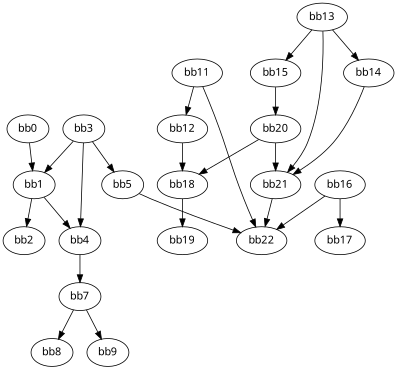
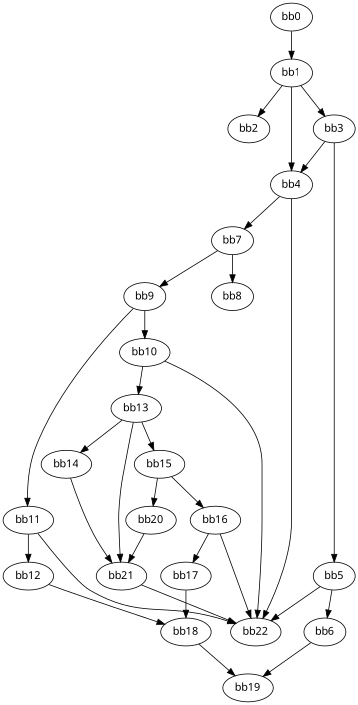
  digraph {
    fontname="Noto Sans"
    node [fontname="Noto Sans"]
    edge [fontname="Noto Sans"]
    n1 [label="bb0\l"]
    n2 [label="bb1\l"]
    n3 [label="bb2\l"]
    n4 [label="bb3\l"]
    n5 [label="bb4\l"]
    n6 [label="bb22\l"]
    n7 [label="bb5\l"]
    n8 [label="bb7\l"]
+   n9 [label="bb6\l"]
    n10 [label="bb8\l"]
    n11 [label="bb9\l"]
    n12 [label="bb19\l"]
+   n13 [label="bb10\l"]
    n14 [label="bb11\l"]
    n15 [label="bb13\l"]
    n16 [label="bb12\l"]
    n17 [label="bb14\l"]
    n18 [label="bb21\l"]
    n19 [label="bb15\l"]
    n20 [label="bb18\l"]
    n21 [label="bb16\l"]
    n22 [label="bb20\l"]
    n23 [label="bb17\l"]
    n1 -> n2
    n2 -> n3
-   n4 -> n2
+   n2 -> n4
    n2 -> n5
    n4 -> n5
    n4 -> n7
+   n5 -> n6
    n5 -> n8
    n7 -> n6
+   n7 -> n9
    n8 -> n10
    n8 -> n11
+   n9 -> n12
+   n11 -> n13
+   n11 -> n14
+   n13 -> n6
+   n13 -> n15
    n14 -> n6
    n14 -> n16
    n15 -> n17
    n15 -> n18
    n15 -> n19
    n16 -> n20
    n17 -> n18
    n18 -> n6
+   n19 -> n21
    n19 -> n22
    n20 -> n12
    n21 -> n6
    n21 -> n23
    n22 -> n18
-   n22 -> n20
+   n23 -> n20
  }
